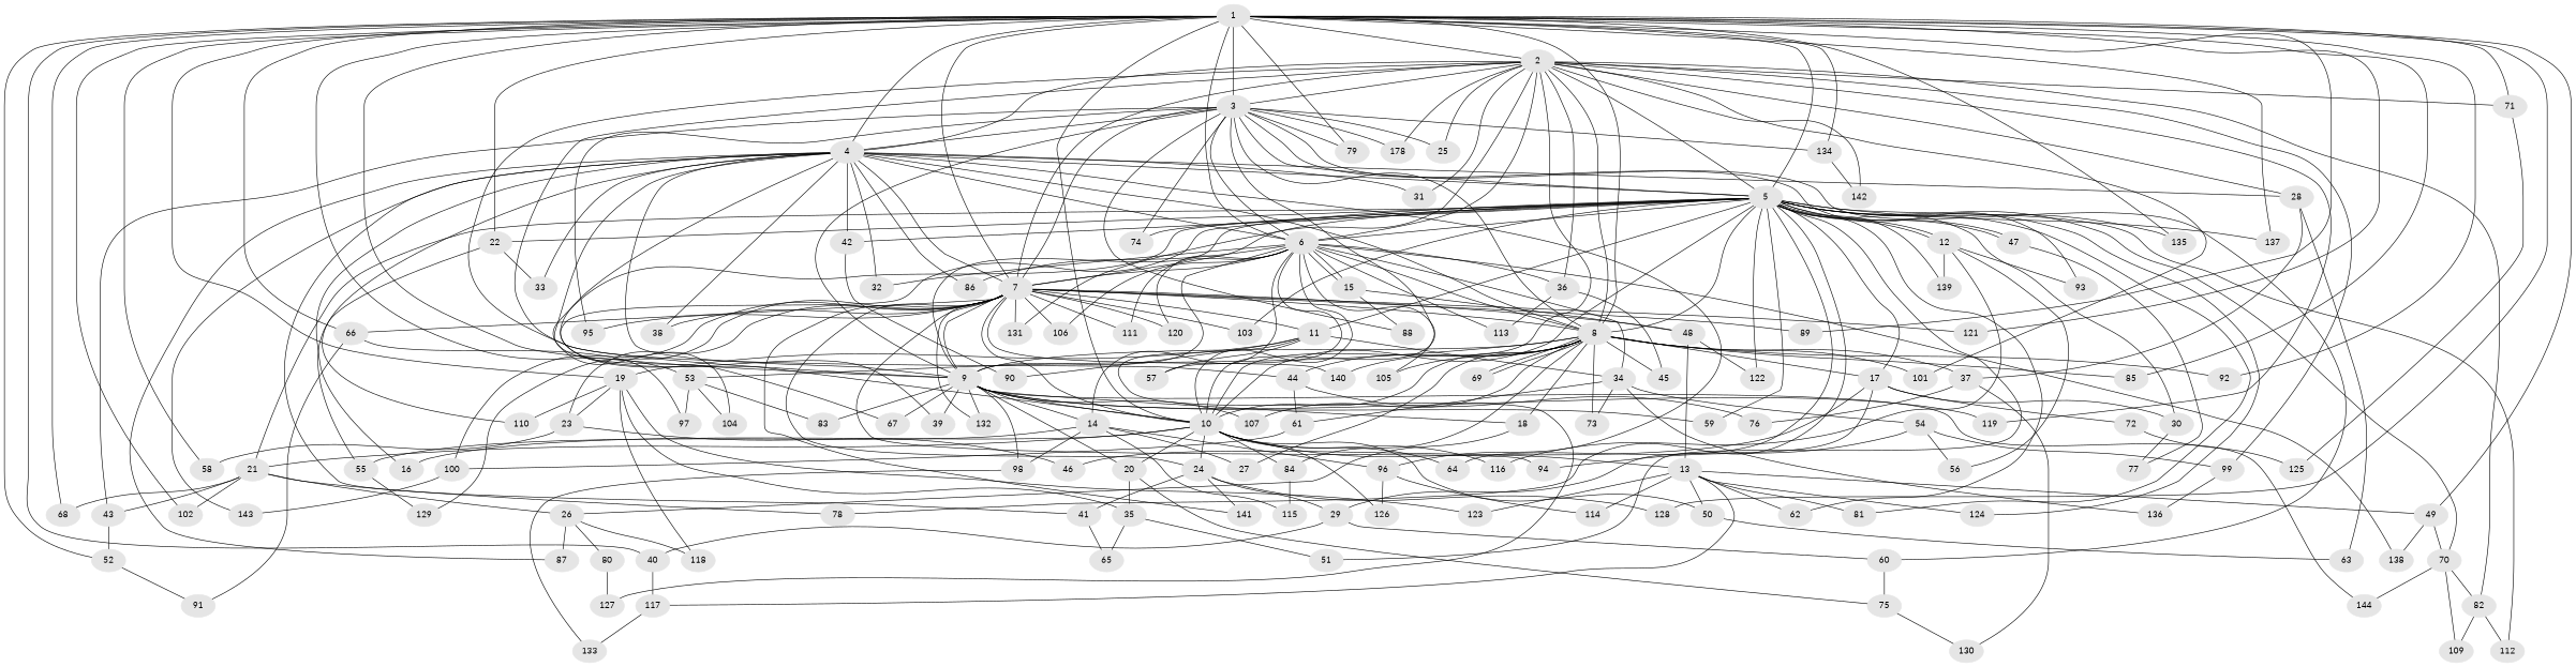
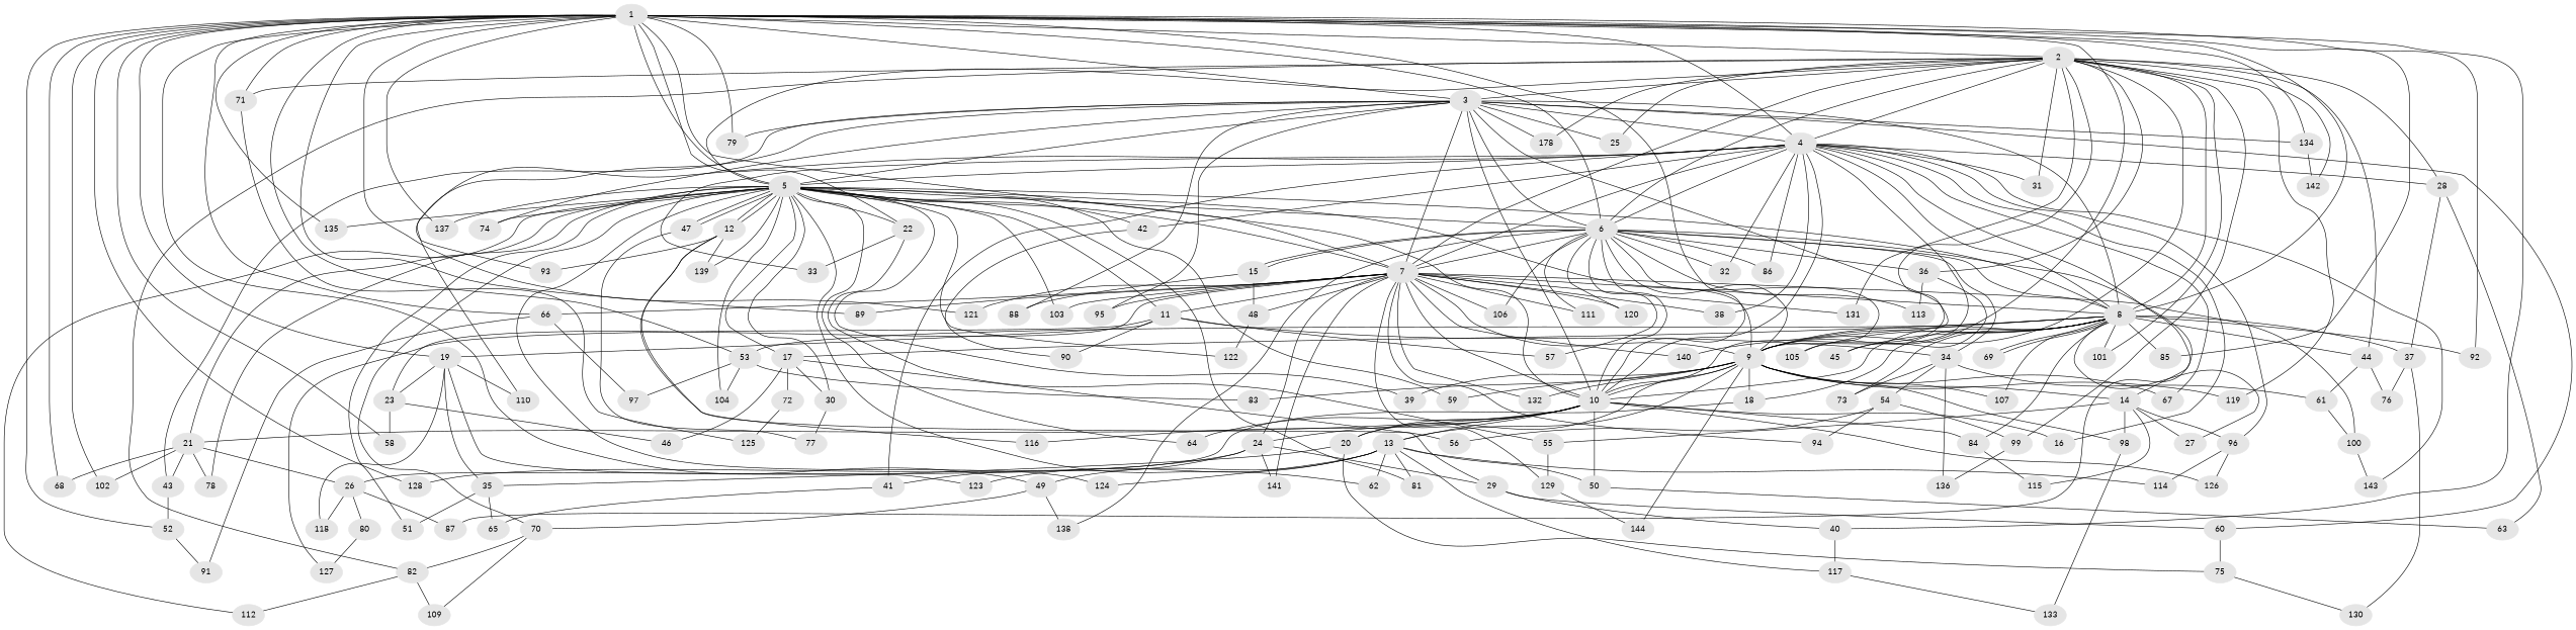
  graph {
    fontname=Lato
    node [color=gray90 fontname=Lato style=filled]
    edge [fontname=Lato]
    1
    2
    3
    4
    5
    6
    7
    8
    9
    10
    19
    22
    40
    49
    52
    53
    58
    66
    68
    71
    79
    85
    89
    92
    102
    121
    128
    134
    135
    137
    25
    28
    31
    36
    44
    82
    99
    101
    n39 [label=178]
    119
    131
    142
    43
    60
    74
    88
    93
    95
    16
    32
    33
    38
    41
    42
    67
    86
    87
    96
    110
    143
    11
    12
    17
    21
    30
    39
    47
    51
    59
    62
    64
    70
    78
    81
    103
    104
    112
    122
    124
    139
    14
    15
    34
    57
    105
    106
    111
    113
    120
    138
    23
    24
    48
    94
    100
    129
    132
    140
    141
    18
    27
    37
    45
    69
    73
    84
    107
    13
    20
    83
    98
    144
    50
    116
    126
    123
    35
    118
    55
    117
    91
    97
    125
    63
    61
    76
    109
    136
    75
    80
    127
    65
    90
    114
    56
    72
    29
    46
    26
    77
    115
    54
    130
    133
    1 -- 2
    1 -- 3
    1 -- 4
    1 -- 5
    1 -- 6
    1 -- 7
    1 -- 8
    1 -- 9
    1 -- 10
    1 -- 19
    1 -- 22
    1 -- 40
    1 -- 49
    1 -- 52
    1 -- 53
    1 -- 58
    1 -- 66
    1 -- 68
    1 -- 71
    1 -- 79
    1 -- 85
    1 -- 89
    1 -- 92
    1 -- 102
    1 -- 121
    1 -- 128
    1 -- 134
    1 -- 135
    1 -- 137
    2 -- 3
    2 -- 4
    2 -- 5
    2 -- 6
    2 -- 7
    2 -- 8
    2 -- 9
    2 -- 10
    2 -- 71
    2 -- 25
    2 -- 28
    2 -- 31
    2 -- 36
    2 -- 44
    2 -- 82
    2 -- 99
    2 -- 101
    2 -- n39
    2 -- 119
    2 -- 131
    2 -- 142
    3 -- 4
    3 -- 5
    3 -- 6
    3 -- 7
    3 -- 8
    3 -- 9
    3 -- 10
    3 -- 79
    3 -- 134
    3 -- 25
    3 -- n39
    3 -- 43
    3 -- 60
    3 -- 74
    3 -- 88
    3 -- 93
    3 -- 95
    4 -- 5
    4 -- 6
    4 -- 7
    4 -- 8
    4 -- 9
    4 -- 10
    4 -- 28
    4 -- 31
    4 -- 16
    4 -- 32
    4 -- 33
    4 -- 38
    4 -- 41
    4 -- 42
    4 -- 67
    4 -- 86
    4 -- 87
    4 -- 96
    4 -- 110
    4 -- 143
    5 -- 6
    5 -- 7
    5 -- 8
    5 -- 9
    5 -- 10
    5 -- 22
    5 -- 135
    5 -- 137
    5 -- 74
    5 -- 42
    5 -- 11
    5 -- 12
    5 -- 12
    5 -- 17
    5 -- 21
    5 -- 30
    5 -- 39
    5 -- 47
    5 -- 47
    5 -- 51
    5 -- 59
    5 -- 62
    5 -- 64
    5 -- 70
    5 -- 78
    5 -- 81
    5 -- 103
    5 -- 104
    5 -- 112
    5 -- 122
    5 -- 124
    5 -- 139
    6 -- 7
    6 -- 8
    6 -- 9
    6 -- 10
    6 -- 36
    6 -- 32
    6 -- 86
    6 -- 14
    6 -- 15
    6 -- 15
    6 -- 34
    6 -- 57
    6 -- 105
    6 -- 106
    6 -- 111
    6 -- 113
    6 -- 120
    6 -- 138
    7 -- 8
    7 -- 9
    7 -- 10
    7 -- 66
    7 -- 89
    7 -- 121
    7 -- 131
    7 -- 95
    7 -- 38
    7 -- 11
    7 -- 103
    7 -- 106
    7 -- 111
    7 -- 120
    7 -- 23
    7 -- 24
    7 -- 48
    7 -- 94
    7 -- 100
    7 -- 129
    7 -- 132
    7 -- 140
    7 -- 141
    8 -- 9
    8 -- 10
    8 -- 53
    8 -- 85
    8 -- 92
    8 -- 44
    8 -- 101
    8 -- 17
    8 -- 105
    8 -- 140
    8 -- 18
    8 -- 27
    8 -- 37
    8 -- 45
    8 -- 69
    8 -- 69
    8 -- 73
    8 -- 84
    8 -- 107
    9 -- 10
    9 -- 119
    9 -- 67
    9 -- 39
    9 -- 59
    9 -- 14
    9 -- 132
    9 -- 18
    9 -- 107
-   48 -- 13
+   9 -- 13
    9 -- 20
    9 -- 83
    9 -- 98
    9 -- 144
    10 -- 16
    10 -- 21
    10 -- 64
    10 -- 24
    10 -- 84
    10 -- 13
    10 -- 20
    10 -- 50
    10 -- 116
    10 -- 126
    19 -- 110
    19 -- 23
    19 -- 123
    19 -- 35
    19 -- 118
    22 -- 33
    22 -- 55
    40 -- 117
    49 -- 70
    49 -- 138
    52 -- 91
    53 -- 104
    53 -- 83
    53 -- 97
    66 -- 91
    66 -- 97
    71 -- 125
    134 -- 142
    28 -- 37
    28 -- 63
    36 -- 113
    36 -- 45
    44 -- 61
    44 -- 76
    82 -- 112
    82 -- 109
    99 -- 136
    43 -- 52
    60 -- 75
    41 -- 65
    42 -- 90
    96 -- 126
    96 -- 114
    11 -- 19
    11 -- 34
    11 -- 57
    11 -- 127
    11 -- 90
    12 -- 93
    12 -- 139
    12 -- 116
    12 -- 56
    17 -- 30
    17 -- 72
    17 -- 29
    17 -- 46
    21 -- 68
    21 -- 102
    21 -- 43
    21 -- 78
    21 -- 26
    30 -- 77
    47 -- 77
    70 -- 82
-   70 -- 144
+   129 -- 144
    70 -- 109
    14 -- 96
    14 -- 27
    14 -- 98
    14 -- 55
    14 -- 115
    15 -- 88
    15 -- 48
    34 -- 73
    34 -- 61
    34 -- 136
    34 -- 54
    23 -- 58
    23 -- 46
    24 -- 128
    24 -- 41
    24 -- 141
    24 -- 29
    48 -- 122
    100 -- 143
    18 -- 26
    37 -- 76
    37 -- 130
    84 -- 115
    13 -- 49
    13 -- 62
    13 -- 81
    13 -- 124
    13 -- 50
    13 -- 123
    13 -- 117
    13 -- 114
    20 -- 35
    20 -- 75
    98 -- 133
    50 -- 63
    35 -- 51
    35 -- 65
    55 -- 129
    117 -- 133
    61 -- 100
    75 -- 130
    80 -- 127
    72 -- 125
    29 -- 40
    29 -- 60
    26 -- 87
    26 -- 118
    26 -- 80
    54 -- 99
    54 -- 94
    54 -- 56
  }
